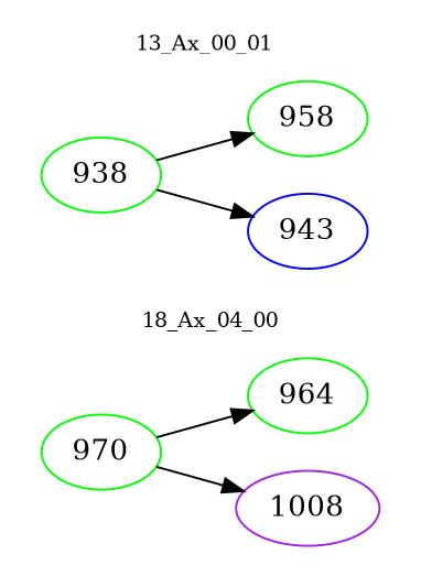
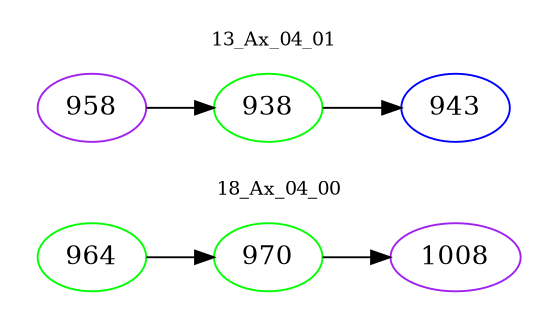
  digraph {
    rankdir=LR
    node [color=green]
    edge [color=black]
    n1 [label=970]
    n2 [color=purple label=1008]
    n3 [label=964]
    n4 [label=938]
    n5 [color=blue label=943]
-   n6 [label=958]
+   n6 [color=purple label=958]
    subgraph cluster_1 {
      color=white
      fontsize=10
      label="18_Ax_04_00"
      n1
      n2
      n3
    }
    subgraph cluster_2 {
      color=white
      fontsize=10
-     label="13_Ax_00_01"
+     label="13_Ax_04_01"
      n4
      n5
      n6
    }
    n1 -> n2
-   n1 -> n3
+   n3 -> n1
    n4 -> n5
-   n4 -> n6
+   n6 -> n4
  }
